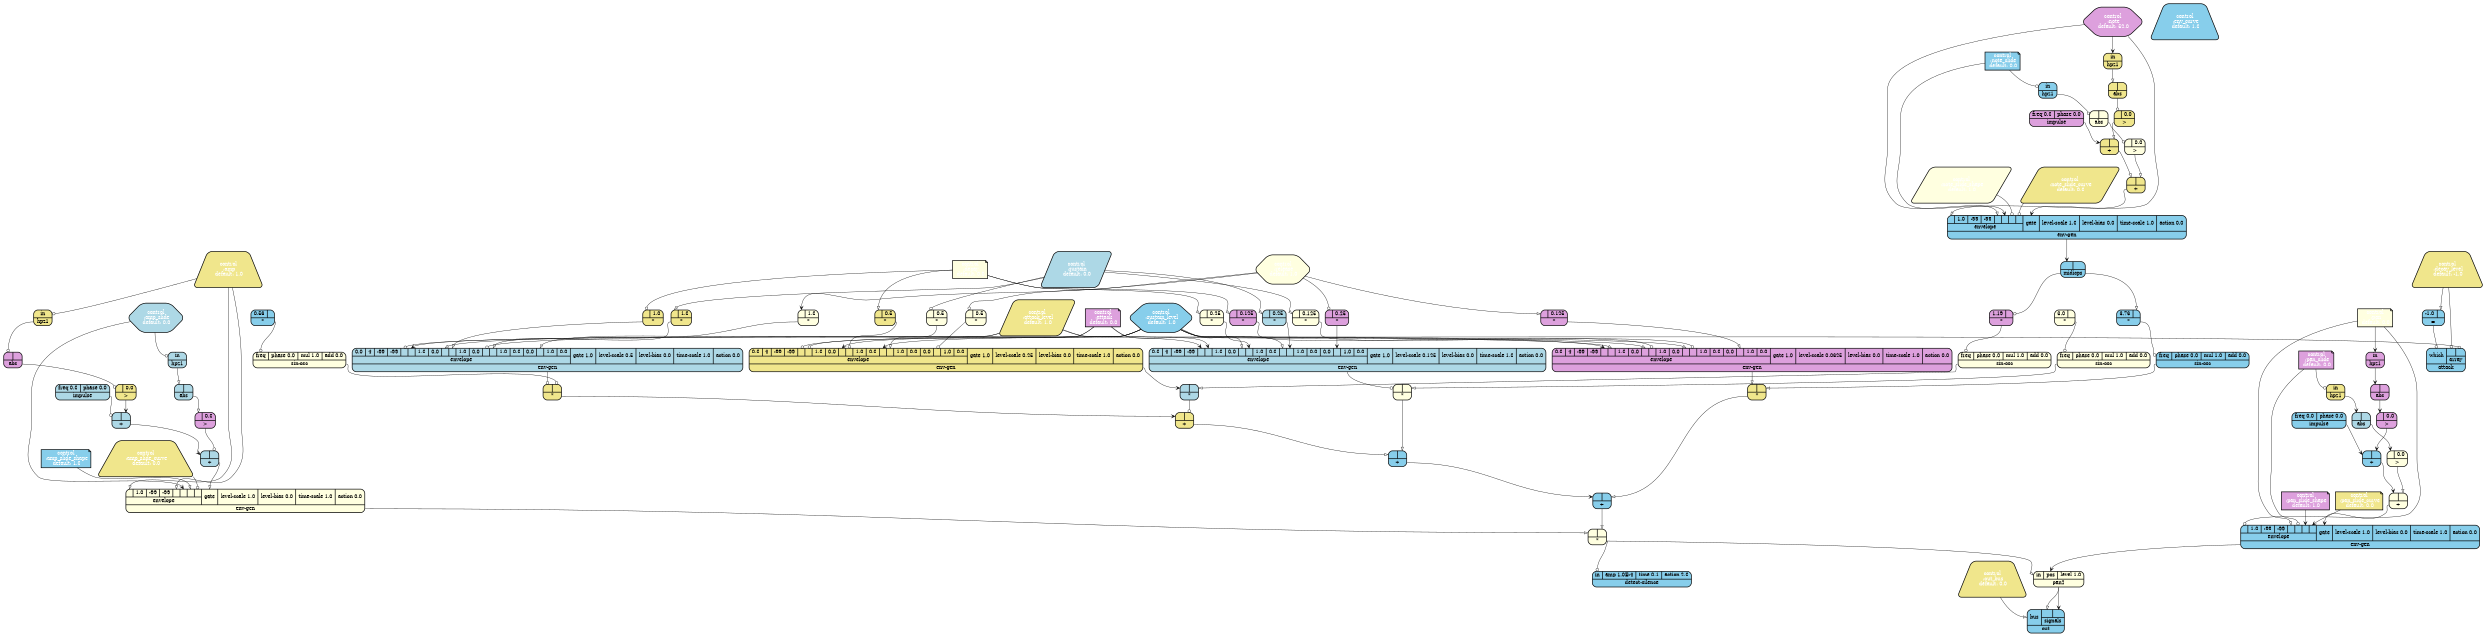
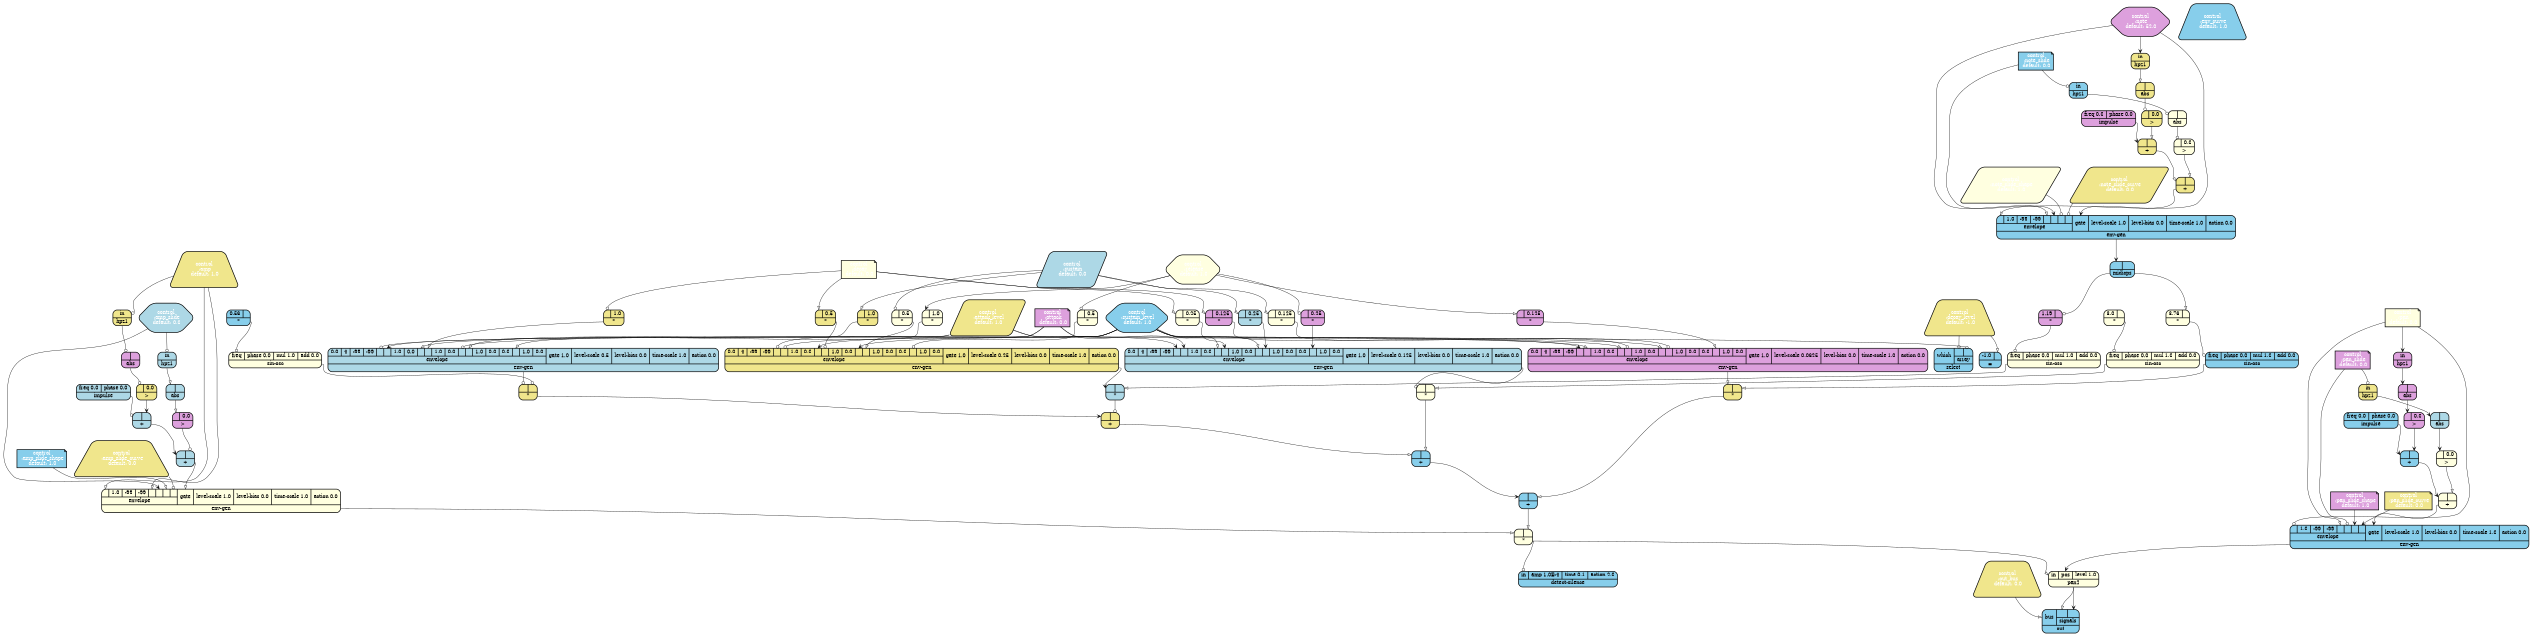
  digraph {
    node [fillcolor=lightyellow rankdir=LR shape=record style="bold, rounded,filled"]
    edge [arrowhead=onormal headport=a tailport=__UG_NAME__]
    n1 [label="{{ <a> 3.0|<b> } |<__UG_NAME__>* }"]
    n2 [label="{{ <freq> freq|<phase> phase 0.0|<mul> mul 1.0|<add> add 0.0} |<__UG_NAME__>sin-osc }" style="filled, bold, rounded"]
    n3 [label="{{ <a> |<b> } |<__UG_NAME__>* }" style="filled, bold, rounded"]
    n4 [fillcolor=khaki label="{{ <a> |<b> 0.5} |<__UG_NAME__>* }"]
    n5 [fillcolor=khaki label="{{ {{0.0|4|-99|-99|<envelope___control___4>|<envelope___control___5>|1.0|0.0|<envelope___control___8>|<envelope___binary____op____u____gen___9>|1.0|0.0|<envelope___control___12>|<envelope___binary____op____u____gen___13>|1.0|0.0|0.0|<envelope___binary____op____u____gen___17>|1.0|0.0}|envelope}|<gate> gate 1.0|<level____scale> level-scale 0.25|<level____bias> level-bias 0.0|<time____scale> time-scale 1.0|<action> action 0.0} |<__UG_NAME__>env-gen }"]
    n6 [fillcolor=lightblue label="{{ <a> |<b> } |<__UG_NAME__>* }" style="filled, bold, rounded"]
    n7 [fillcolor=skyblue label="{{ <a> 0.56|<b> } |<__UG_NAME__>* }"]
    n8 [label="{{ <freq> freq|<phase> phase 0.0|<mul> mul 1.0|<add> add 0.0} |<__UG_NAME__>sin-osc }" style="filled, bold, rounded"]
    n9 [fillcolor=khaki label="{{ <a> |<b> } |<__UG_NAME__>* }" style="filled, bold, rounded"]
    n10 [fillcolor=plum label="{{ <a> |<b> 0.125} |<__UG_NAME__>* }"]
    n11 [fillcolor=plum label="{{ {{0.0|4|-99|-99|<envelope___control___4>|<envelope___control___5>|1.0|0.0|<envelope___control___8>|<envelope___binary____op____u____gen___9>|1.0|0.0|<envelope___control___12>|<envelope___binary____op____u____gen___13>|1.0|0.0|0.0|<envelope___binary____op____u____gen___17>|1.0|0.0}|envelope}|<gate> gate 1.0|<level____scale> level-scale 0.0625|<level____bias> level-bias 0.0|<time____scale> time-scale 1.0|<action> action 0.0} |<__UG_NAME__>env-gen }"]
    n12 [fillcolor=khaki label="{{ <a> |<b> } |<__UG_NAME__>* }" style="filled, bold, rounded"]
    n13 [label="{{ <a> |<b> 0.5} |<__UG_NAME__>* }"]
    n14 [label="{{ <a> |<b> 1.0} |<__UG_NAME__>* }"]
    n15 [fillcolor=lightblue label="{{ {{0.0|4|-99|-99|<envelope___control___4>|<envelope___control___5>|1.0|0.0|<envelope___control___8>|<envelope___binary____op____u____gen___9>|1.0|0.0|<envelope___control___12>|<envelope___binary____op____u____gen___13>|1.0|0.0|0.0|<envelope___binary____op____u____gen___17>|1.0|0.0}|envelope}|<gate> gate 1.0|<level____scale> level-scale 0.5|<level____bias> level-bias 0.0|<time____scale> time-scale 1.0|<action> action 0.0} |<__UG_NAME__>env-gen }"]
    n16 [fillcolor=plum label="{{ <a> 1.19|<b> } |<__UG_NAME__>* }"]
    n17 [label="{{ <freq> freq|<phase> phase 0.0|<mul> mul 1.0|<add> add 0.0} |<__UG_NAME__>sin-osc }" style="filled, bold, rounded"]
    n18 [fillcolor=plum label="{{ <a> |<b> 0.125} |<__UG_NAME__>* }"]
    n19 [label="{{ <a> |<b> 0.125} |<__UG_NAME__>* }"]
    n20 [fillcolor=khaki label="{{ <a> |<b> 1.0} |<__UG_NAME__>* }"]
    n21 [fillcolor=khaki label="{{ <a> |<b> 1.0} |<__UG_NAME__>* }"]
    n22 [fillcolor=khaki label="{{ <a> |<b> } |<__UG_NAME__>+ }" style="filled, bold, rounded"]
    n23 [fillcolor=skyblue label="{{ <a> |<b> } |<__UG_NAME__>+ }" style="filled, bold, rounded"]
    n24 [label="{{ <a> |<b> 0.5} |<__UG_NAME__>* }"]
    n25 [label="{{ <a> |<b> 0.25} |<__UG_NAME__>* }"]
    n26 [fillcolor=lightblue label="{{ {{0.0|4|-99|-99|<envelope___control___4>|<envelope___control___5>|1.0|0.0|<envelope___control___8>|<envelope___binary____op____u____gen___9>|1.0|0.0|<envelope___control___12>|<envelope___binary____op____u____gen___13>|1.0|0.0|0.0|<envelope___binary____op____u____gen___17>|1.0|0.0}|envelope}|<gate> gate 1.0|<level____scale> level-scale 0.125|<level____bias> level-bias 0.0|<time____scale> time-scale 1.0|<action> action 0.0} |<__UG_NAME__>env-gen }"]
    n27 [fillcolor=lightblue label="{{ <a> |<b> 0.25} |<__UG_NAME__>* }"]
    n28 [fillcolor=plum label="{{ <a> |<b> 0.25} |<__UG_NAME__>* }"]
    n29 [fillcolor=skyblue label="{{ <a> |<b> } |<__UG_NAME__>+ }" style="filled, bold, rounded"]
-   n30 [fillcolor=skyblue label="{{ <a> 3.76|<b> } |<__UG_NAME__>* }"]
+   n30 [label="{{ <a> 3.76|<b> } |<__UG_NAME__>* }"]
    n31 [fillcolor=skyblue label="{{ <freq> freq|<phase> phase 0.0|<mul> mul 1.0|<add> add 0.0} |<__UG_NAME__>sin-osc }" style="filled, bold, rounded"]
    n32 [label="{{ <a> |<b> } |<__UG_NAME__>* }" style="filled, bold, rounded"]
    n33 [fillcolor=skyblue label="{{ <in> in|<amp> amp 1.0E-4|<time> time 0.1|<action> action 2.0} |<__UG_NAME__>detect-silence }" style="filled, bold, rounded"]
    n34 [label="{{ <in> in|<pos> pos|<level> level 1.0} |<__UG_NAME__>pan2 }" style="filled, bold, rounded"]
    n35 [fillcolor=skyblue label="{{ <bus> bus|{{<signals___pan2___0>|<signals___pan2___1>}|signals}} |<__UG_NAME__>out }" style="filled, bold, rounded"]
    n36 [fillcolor=khaki label="{{ <a> |<b> } |<__UG_NAME__>+ }"]
    n37 [fillcolor=khaki label="{{ <a> |<b> } |<__UG_NAME__>+ }"]
    n38 [fillcolor=skyblue label="{{ {{<envelope___control___0>|1.0|-99|-99|<envelope___control___4>|<envelope___control___5>|<envelope___control___6>|<envelope___control___7>}|envelope}|<gate> gate|<level____scale> level-scale 1.0|<level____bias> level-bias 0.0|<time____scale> time-scale 1.0|<action> action 0.0} |<__UG_NAME__>env-gen }"]
    n39 [fillcolor=skyblue label="{{ <a> |<b> } |<__UG_NAME__>midicps }"]
    n40 [fillcolor=lightblue label="{{ <a> |<b> } |<__UG_NAME__>+ }"]
    n41 [fillcolor=lightblue label="{{ <a> |<b> } |<__UG_NAME__>+ }"]
    n42 [label="{{ {{<envelope___control___0>|1.0|-99|-99|<envelope___control___4>|<envelope___control___5>|<envelope___control___6>|<envelope___control___7>}|envelope}|<gate> gate|<level____scale> level-scale 1.0|<level____bias> level-bias 0.0|<time____scale> time-scale 1.0|<action> action 0.0} |<__UG_NAME__>env-gen }"]
    n43 [fillcolor=skyblue label="{{ <a> |<b> } |<__UG_NAME__>+ }"]
    n44 [label="{{ <a> |<b> } |<__UG_NAME__>+ }"]
    n45 [fillcolor=skyblue label="{{ {{<envelope___control___0>|1.0|-99|-99|<envelope___control___4>|<envelope___control___5>|<envelope___control___6>|<envelope___control___7>}|envelope}|<gate> gate|<level____scale> level-scale 1.0|<level____bias> level-bias 0.0|<time____scale> time-scale 1.0|<action> action 0.0} |<__UG_NAME__>env-gen }"]
    n46 [fillcolor=skyblue label="{{ <a> -1.0|<b> } |<__UG_NAME__>= }"]
-   n47 [fillcolor=skyblue label="{{ <which> which|{{<array___control___0>|<array___control___1>}|array}} |<__UG_NAME__>attack }"]
+   n47 [fillcolor=skyblue label="{{ <which> which|{{<array___control___0>|<array___control___1>}|array}} |<__UG_NAME__>select }"]
    n48 [fillcolor=khaki label="{{ <a> |<b> 0.0} |<__UG_NAME__>\> }"]
    n49 [label="{{ <a> |<b> 0.0} |<__UG_NAME__>\> }"]
    n50 [fillcolor=khaki label="{{ <a> |<b> 0.0} |<__UG_NAME__>\> }"]
    n51 [fillcolor=plum label="{{ <a> |<b> 0.0} |<__UG_NAME__>\> }"]
    n52 [fillcolor=plum label="{{ <a> |<b> 0.0} |<__UG_NAME__>\> }"]
    n53 [label="{{ <a> |<b> 0.0} |<__UG_NAME__>\> }"]
    n54 [fillcolor=khaki label="{{ <a> |<b> } |<__UG_NAME__>abs }"]
    n55 [label="{{ <a> |<b> } |<__UG_NAME__>abs }"]
    n56 [fillcolor=plum label="{{ <a> |<b> } |<__UG_NAME__>abs }"]
    n57 [fillcolor=lightblue label="{{ <a> |<b> } |<__UG_NAME__>abs }"]
    n58 [fillcolor=plum label="{{ <a> |<b> } |<__UG_NAME__>abs }"]
    n59 [fillcolor=lightblue label="{{ <a> |<b> } |<__UG_NAME__>abs }"]
    n60 [fillcolor=plum fontcolor=white label="control\n :note\n default: 52.0" shape=hexagon style="rounded, filled, bold,filled" rankdir=""]
    n61 [fillcolor=khaki label="{{ <in> in} |<__UG_NAME__>hpz1 }"]
    n62 [fillcolor=skyblue fontcolor=white label="control\n :note_slide\n default: 0.0" shape=note style="rounded, filled, bold,filled" rankdir=""]
    n63 [fillcolor=skyblue label="{{ <in> in} |<__UG_NAME__>hpz1 }"]
    n64 [fontcolor=white label="control\n :note_slide_shape\n default: 1.0" shape=parallelogram style="rounded, filled, bold,filled" rankdir=""]
    n65 [fillcolor=khaki fontcolor=white label="control\n :note_slide_curve\n default: 0.0" shape=parallelogram style="rounded, filled, bold,filled" rankdir=""]
    n66 [fillcolor=khaki fontcolor=white label="control\n :amp\n default: 1.0" shape=trapezium style="rounded, filled, bold,filled" rankdir=""]
    n67 [fillcolor=khaki label="{{ <in> in} |<__UG_NAME__>hpz1 }"]
    n68 [fillcolor=lightblue fontcolor=white label="control\n :amp_slide\n default: 0.0" shape=hexagon style="rounded, filled, bold,filled" rankdir=""]
    n69 [fillcolor=lightblue label="{{ <in> in} |<__UG_NAME__>hpz1 }"]
    n70 [fillcolor=skyblue fontcolor=white label="control\n :amp_slide_shape\n default: 1.0" shape=note style="rounded, filled, bold,filled" rankdir=""]
    n71 [fillcolor=khaki fontcolor=white label="control\n :amp_slide_curve\n default: 0.0" shape=trapezium style="rounded, filled, bold,filled" rankdir=""]
    n72 [fontcolor=white label="control\n :pan\n default: 0.0" shape=note style="rounded, filled, bold,filled" rankdir=""]
    n73 [fillcolor=plum label="{{ <in> in} |<__UG_NAME__>hpz1 }"]
    n74 [fillcolor=plum fontcolor=white label="control\n :pan_slide\n default: 0.0" shape=note style="rounded, filled, bold,filled" rankdir=""]
    n75 [fillcolor=khaki label="{{ <in> in} |<__UG_NAME__>hpz1 }"]
    n76 [fillcolor=plum fontcolor=white label="control\n :pan_slide_shape\n default: 1.0" shape=note style="rounded, filled, bold,filled" rankdir=""]
    n77 [fillcolor=khaki fontcolor=white label="control\n :pan_slide_curve\n default: 0.0" shape=note style="rounded, filled, bold,filled" rankdir=""]
    n78 [fillcolor=plum fontcolor=white label="control\n :attack\n default: 0.0" shape=note style="rounded, filled, bold,filled" rankdir=""]
    n79 [fontcolor=white label="control\n :decay\n default: 0.0" shape=note style="rounded, filled, bold,filled" rankdir=""]
    n80 [fillcolor=lightblue fontcolor=white label="control\n :sustain\n default: 0.0" shape=parallelogram style="rounded, filled, bold,filled" rankdir=""]
    n81 [fontcolor=white label="control\n :release\n default: 1.0" shape=hexagon style="rounded, filled, bold,filled" rankdir=""]
    n82 [fillcolor=khaki fontcolor=white label="control\n :attack_level\n default: 1.0" shape=parallelogram style="rounded, filled, bold,filled" rankdir=""]
    n83 [fillcolor=khaki fontcolor=white label="control\n :decay_level\n default: -1.0" shape=trapezium style="rounded, filled, bold,filled" rankdir=""]
    n84 [fillcolor=skyblue fontcolor=white label="control\n :sustain_level\n default: 1.0" shape=hexagon style="rounded, filled, bold,filled" rankdir=""]
    n85 [fillcolor=skyblue fontcolor=white label="control\n :env_curve\n default: 1.0" shape=trapezium style="rounded, filled, bold,filled" rankdir=""]
    n86 [fillcolor=khaki fontcolor=white label="control\n :out_bus\n default: 0.0" shape=trapezium style="rounded, filled, bold,filled" rankdir=""]
    n87 [fillcolor=plum label="{{ <freq> freq 0.0|<phase> phase 0.0} |<__UG_NAME__>impulse }"]
    n88 [fillcolor=lightblue label="{{ <freq> freq 0.0|<phase> phase 0.0} |<__UG_NAME__>impulse }"]
    n89 [fillcolor=skyblue label="{{ <freq> freq 0.0|<phase> phase 0.0} |<__UG_NAME__>impulse }"]
    n1 -> n2 [arrowhead=odot headport=freq]
    n2 -> n3 [headport=b]
    n3 -> n23 [headport=b]
    n4 -> n5 [arrowhead=odot headport=envelope___binary____op____u____gen___9]
    n5 -> n6 [arrowhead=vee]
    n6 -> n22 [arrowhead=odot headport=b]
    n7 -> n8 [arrowhead=odot headport=freq]
    n8 -> n9 [arrowhead=odot headport=b]
    n9 -> n22 [arrowhead=vee]
    n10 -> n11 [headport=envelope___binary____op____u____gen___17]
    n11 -> n12
    n12 -> n29 [headport=b]
    n13 -> n5 [arrowhead=odot headport=envelope___binary____op____u____gen___17]
    n14 -> n15 [headport=envelope___binary____op____u____gen___17]
    n15 -> n9 [arrowhead=odot]
    n16 -> n17 [arrowhead=odot headport=freq]
    n17 -> n6 [headport=b]
    n18 -> n11 [arrowhead=odot headport=envelope___binary____op____u____gen___9]
    n19 -> n11 [arrowhead=odot headport=envelope___binary____op____u____gen___13]
    n20 -> n15 [headport=envelope___binary____op____u____gen___9]
    n21 -> n15 [headport=envelope___binary____op____u____gen___13]
    n22 -> n23
    n23 -> n29 [arrowhead=vee]
    n24 -> n5 [headport=envelope___binary____op____u____gen___13]
    n25 -> n26 [arrowhead=vee headport=envelope___binary____op____u____gen___9]
    n26 -> n3 [arrowhead=odot]
    n27 -> n26 [arrowhead=vee headport=envelope___binary____op____u____gen___13]
    n28 -> n26 [arrowhead=vee headport=envelope___binary____op____u____gen___17]
    n29 -> n32 [headport=b]
    n30 -> n31 [arrowhead=odot headport=freq]
    n31 -> n12 [headport=b]
    n32 -> n33 [arrowhead=odot headport=in]
    n32 -> n34 [headport=in]
    n34 -> n35 [headport=signals___pan2___0]
    n34 -> n35 [arrowhead=vee headport=signals___pan2___1]
    n36 -> n37
    n37 -> n38 [arrowhead=vee headport=gate]
    n38 -> n39 [arrowhead=vee]
    n39 -> n16 [arrowhead=odot headport=b]
    n39 -> n30 [headport=b]
    n40 -> n41 [arrowhead=vee]
    n41 -> n42 [headport=gate]
    n42 -> n32
    n43 -> n44 [arrowhead=vee]
    n44 -> n45 [arrowhead=vee headport=gate]
    n45 -> n34 [arrowhead=vee headport=pos]
-   n46 -> n47 [arrowhead=odot headport=which]
    n48 -> n36 [headport=b]
    n49 -> n37 [headport=b]
    n50 -> n40 [arrowhead=vee headport=b]
    n51 -> n41 [arrowhead=odot headport=b]
    n52 -> n43 [arrowhead=vee headport=b]
    n53 -> n44 [headport=b]
    n54 -> n48 [arrowhead=odot]
    n55 -> n49 [arrowhead=odot]
    n56 -> n50 [arrowhead=odot]
    n57 -> n51
    n58 -> n52 [arrowhead=vee]
    n59 -> n53 [arrowhead=vee]
    n60 -> n38 [headport=envelope___control___0]
    n60 -> n38 [headport=envelope___control___4]
    n60 -> n61 [arrowhead=vee headport=in]
    n61 -> n54
    n62 -> n38 [arrowhead=vee headport=envelope___control___5]
    n62 -> n63 [arrowhead=odot headport=in]
    n63 -> n55 [arrowhead=odot]
    n64 -> n38 [arrowhead=odot headport=envelope___control___6]
    n65 -> n38 [arrowhead=odot headport=envelope___control___7]
    n66 -> n42 [headport=envelope___control___0]
    n66 -> n42 [headport=envelope___control___4]
    n66 -> n67 [arrowhead=odot headport=in]
    n67 -> n56 [arrowhead=odot]
    n68 -> n42 [arrowhead=vee headport=envelope___control___5]
    n68 -> n69 [arrowhead=odot headport=in]
    n69 -> n57
    n70 -> n42 [headport=envelope___control___6]
    n71 -> n42 [arrowhead=odot headport=envelope___control___7]
    n72 -> n45 [arrowhead=odot headport=envelope___control___0]
    n72 -> n45 [headport=envelope___control___4]
    n72 -> n73 [arrowhead=vee headport=in]
    n73 -> n58 [arrowhead=vee]
    n74 -> n45 [arrowhead=odot headport=envelope___control___5]
    n74 -> n75 [arrowhead=odot headport=in]
    n75 -> n59 [arrowhead=vee]
    n76 -> n45 [arrowhead=vee headport=envelope___control___6]
    n77 -> n45 [arrowhead=vee headport=envelope___control___7]
    n78 -> n5 [arrowhead=odot headport=envelope___control___5]
    n78 -> n11 [headport=envelope___control___5]
    n78 -> n15 [arrowhead=vee headport=envelope___control___5]
    n78 -> n26 [arrowhead=vee headport=envelope___control___5]
    n79 -> n4
    n79 -> n18
    n79 -> n20 [arrowhead=odot]
    n79 -> n25
    n80 -> n19
    n80 -> n21
    n80 -> n24 [arrowhead=odot]
    n80 -> n27
    n81 -> n10
    n81 -> n13 [arrowhead=odot]
    n81 -> n14 [arrowhead=vee]
    n81 -> n28 [arrowhead=odot]
    n82 -> n5 [arrowhead=odot headport=envelope___control___4]
    n82 -> n11 [arrowhead=vee headport=envelope___control___4]
    n82 -> n15 [arrowhead=odot headport=envelope___control___4]
    n82 -> n26 [arrowhead=vee headport=envelope___control___4]
    n83 -> n46 [headport=b]
    n83 -> n47 [arrowhead=odot headport=array___control___0]
    n84 -> n5 [arrowhead=vee headport=envelope___control___8]
    n84 -> n5 [arrowhead=vee headport=envelope___control___12]
    n84 -> n11 [headport=envelope___control___8]
    n84 -> n11 [headport=envelope___control___12]
    n84 -> n15 [headport=envelope___control___8]
    n84 -> n15 [arrowhead=odot headport=envelope___control___12]
    n84 -> n26 [headport=envelope___control___8]
    n84 -> n26 [headport=envelope___control___12]
    n84 -> n47 [arrowhead=odot headport=array___control___1]
    n86 -> n35 [headport=bus]
    n87 -> n36 [arrowhead=vee]
    n88 -> n40 [arrowhead=odot]
    n89 -> n43 [arrowhead=vee]
  }
